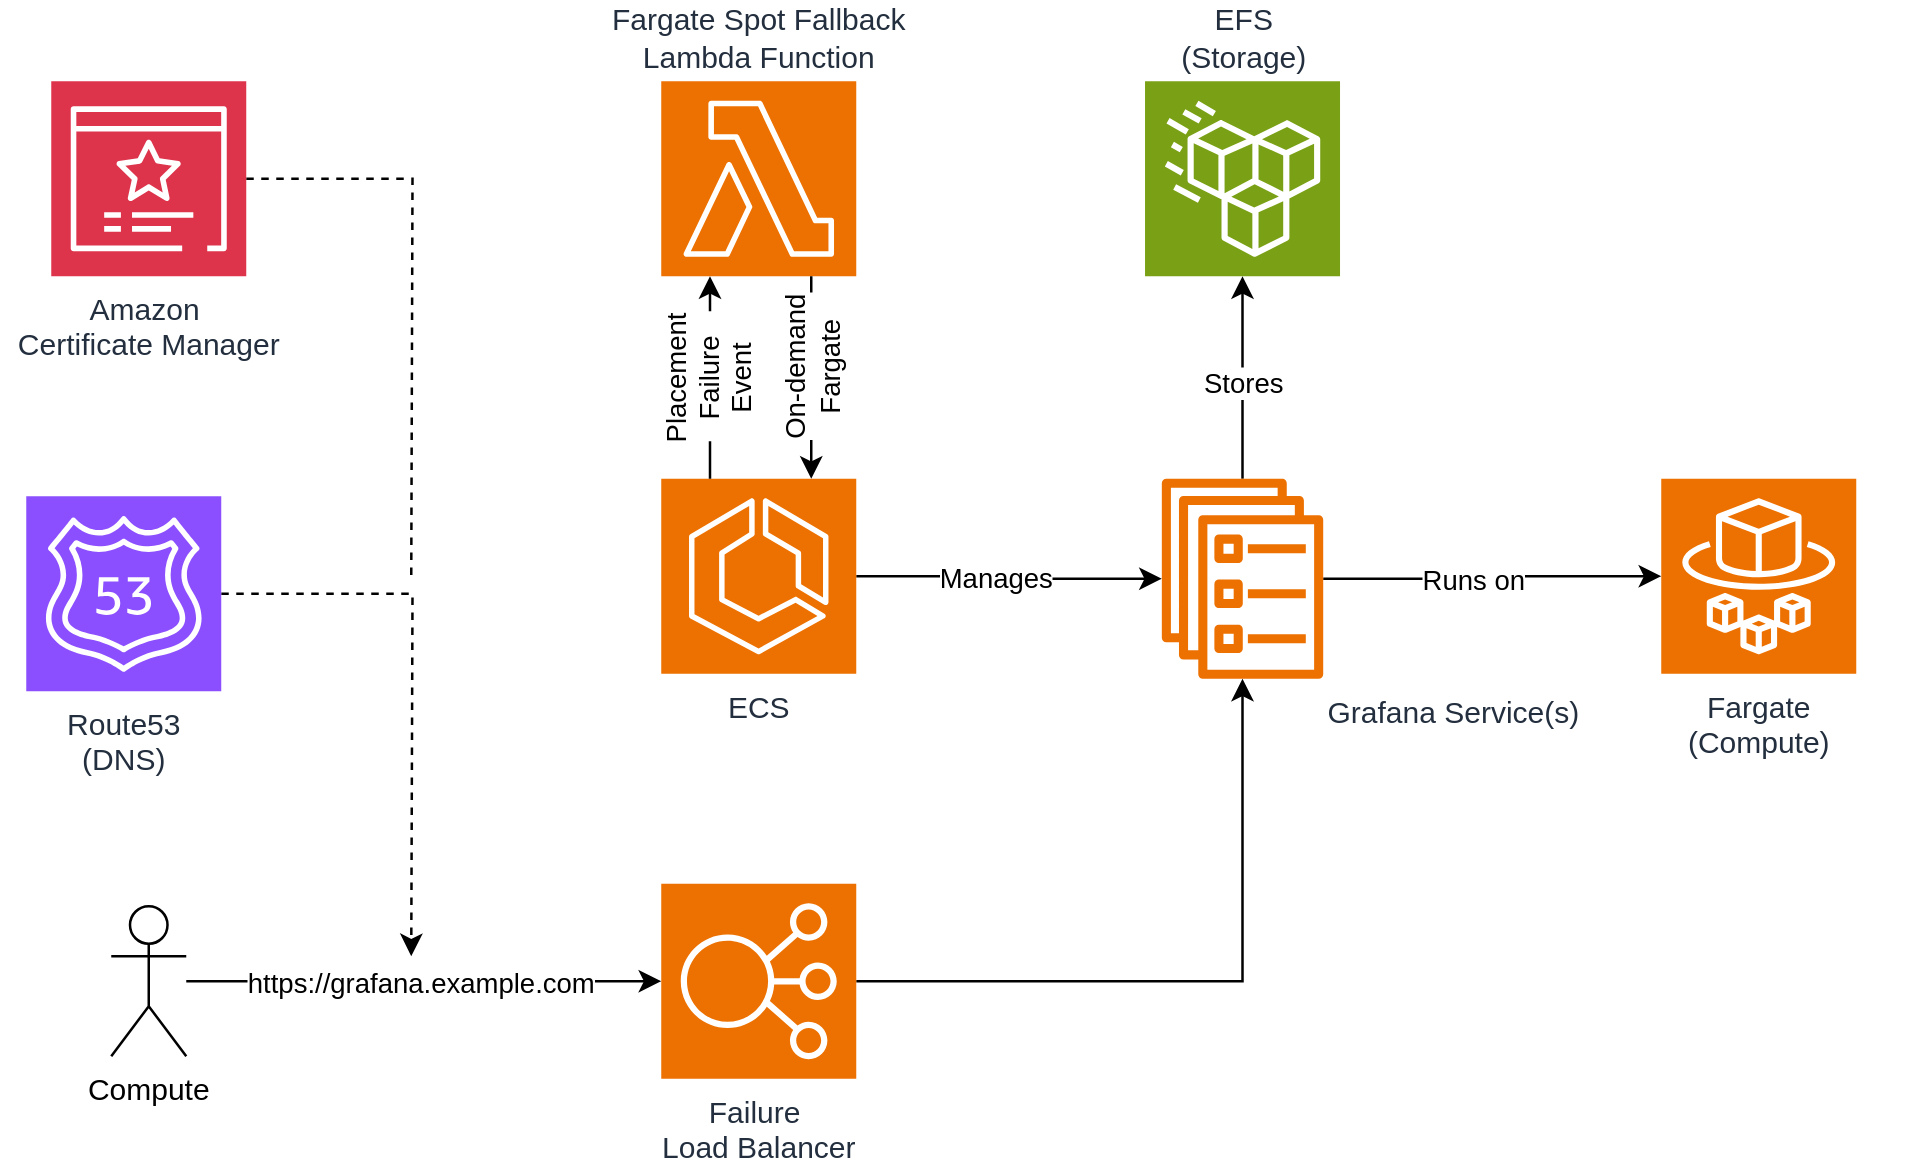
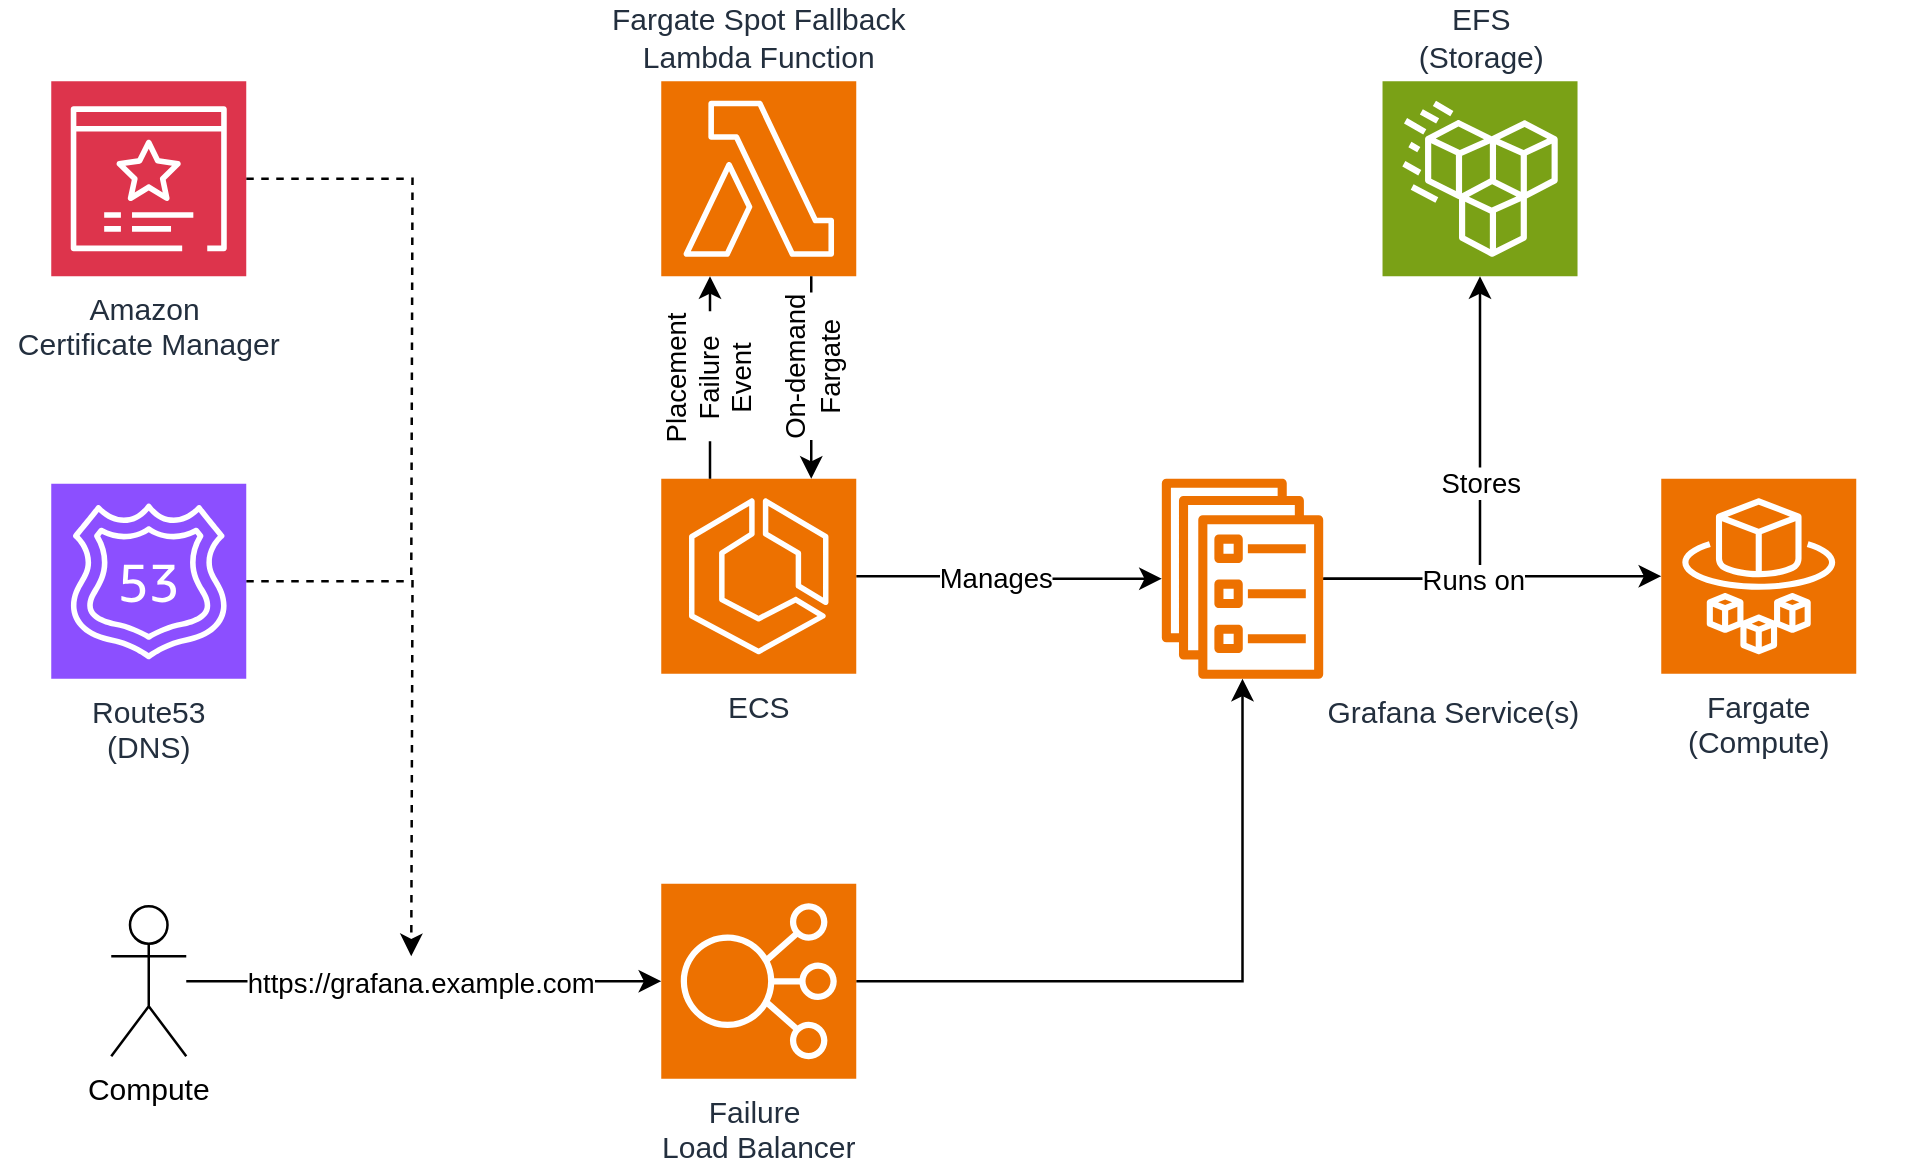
  <mxCell id="0" />
  <mxCell id="1" parent="0" />
- <mxCell id="2" value="EFS&lt;div&gt;(Storage)&lt;/div&gt;" style="sketch=0;points=[[0,0,0],[0.25,0,0],[0.5,0,0],[0.75,0,0],[1,0,0],[0,1,0],[0.25,1,0],[0.5,1,0],[0.75,1,0],[1,1,0],[0,0.25,0],[0,0.5,0],[0,0.75,0],[1,0.25,0],[1,0.5,0],[1,0.75,0]];outlineConnect=0;fontColor=#232F3E;fillColor=#7AA116;strokeColor=#ffffff;dashed=0;verticalLabelPosition=top;verticalAlign=bottom;align=center;html=1;fontSize=12;fontStyle=0;aspect=fixed;shape=mxgraph.aws4.resourceIcon;resIcon=mxgraph.aws4.efs_standard;labelPosition=center;" vertex="1" parent="1"><mxGeometry x="457.51" y="20" width="78" height="78" as="geometry" /></mxCell>
+ <mxCell id="2" value="EFS&lt;div&gt;(Storage)&lt;/div&gt;" style="sketch=0;points=[[0,0,0],[0.25,0,0],[0.5,0,0],[0.75,0,0],[1,0,0],[0,1,0],[0.25,1,0],[0.5,1,0],[0.75,1,0],[1,1,0],[0,0.25,0],[0,0.5,0],[0,0.75,0],[1,0.25,0],[1,0.5,0],[1,0.75,0]];outlineConnect=0;fontColor=#232F3E;fillColor=#7AA116;strokeColor=#ffffff;dashed=0;verticalLabelPosition=top;verticalAlign=bottom;align=center;html=1;fontSize=12;fontStyle=0;aspect=fixed;shape=mxgraph.aws4.resourceIcon;resIcon=mxgraph.aws4.efs_standard;labelPosition=center;" vertex="1" parent="1"><mxGeometry x="552.51" y="20" width="78" height="78" as="geometry" /></mxCell>
  <mxCell id="3" value="Fargate&lt;div&gt;(Compute)&lt;/div&gt;" style="sketch=0;points=[[0,0,0],[0.25,0,0],[0.5,0,0],[0.75,0,0],[1,0,0],[0,1,0],[0.25,1,0],[0.5,1,0],[0.75,1,0],[1,1,0],[0,0.25,0],[0,0.5,0],[0,0.75,0],[1,0.25,0],[1,0.5,0],[1,0.75,0]];outlineConnect=0;fontColor=#232F3E;fillColor=#ED7100;strokeColor=#ffffff;dashed=0;verticalLabelPosition=bottom;verticalAlign=top;align=center;html=1;fontSize=12;fontStyle=0;aspect=fixed;shape=mxgraph.aws4.resourceIcon;resIcon=mxgraph.aws4.fargate;" vertex="1" parent="1"><mxGeometry x="664" y="179" width="78" height="78" as="geometry" /></mxCell>
  <mxCell id="4" value="" style="edgeStyle=orthogonalEdgeStyle;rounded=0;orthogonalLoop=1;jettySize=auto;html=1;" edge="1" parent="1" source="6" target="11"><mxGeometry relative="1" as="geometry" /></mxCell>
  <mxCell id="5" value="Manages" style="edgeLabel;html=1;align=center;verticalAlign=middle;resizable=0;points=[];" vertex="1" connectable="0" parent="4"><mxGeometry x="-0.173" y="3" relative="1" as="geometry"><mxPoint x="4" y="3" as="offset" /></mxGeometry></mxCell>
  <mxCell id="6" value="ECS" style="sketch=0;points=[[0,0,0],[0.25,0,0],[0.5,0,0],[0.75,0,0],[1,0,0],[0,1,0],[0.25,1,0],[0.5,1,0],[0.75,1,0],[1,1,0],[0,0.25,0],[0,0.5,0],[0,0.75,0],[1,0.25,0],[1,0.5,0],[1,0.75,0]];outlineConnect=0;fontColor=#232F3E;fillColor=#ED7100;strokeColor=#ffffff;dashed=0;verticalLabelPosition=bottom;verticalAlign=top;align=center;html=1;fontSize=12;fontStyle=0;aspect=fixed;shape=mxgraph.aws4.resourceIcon;resIcon=mxgraph.aws4.ecs;" vertex="1" parent="1"><mxGeometry x="264" y="179" width="78" height="78" as="geometry" /></mxCell>
  <mxCell id="7" value="" style="edgeStyle=orthogonalEdgeStyle;rounded=0;orthogonalLoop=1;jettySize=auto;html=1;" edge="1" parent="1" source="11" target="2"><mxGeometry relative="1" as="geometry" /></mxCell>
  <mxCell id="8" value="Stores" style="edgeLabel;html=1;align=center;verticalAlign=middle;resizable=0;points=[];" vertex="1" connectable="0" parent="7"><mxGeometry x="0.21" y="1" relative="1" as="geometry"><mxPoint x="1" y="10" as="offset" /></mxGeometry></mxCell>
  <mxCell id="9" value="" style="edgeStyle=orthogonalEdgeStyle;rounded=0;orthogonalLoop=1;jettySize=auto;html=1;" edge="1" parent="1" source="11" target="3"><mxGeometry relative="1" as="geometry" /></mxCell>
  <mxCell id="10" value="Runs on" style="edgeLabel;html=1;align=center;verticalAlign=middle;resizable=0;points=[];" vertex="1" connectable="0" parent="9"><mxGeometry x="-0.15" relative="1" as="geometry"><mxPoint x="2" as="offset" /></mxGeometry></mxCell>
  <mxCell id="11" value="Grafana Service(s)" style="sketch=0;outlineConnect=0;fontColor=#232F3E;gradientColor=none;fillColor=#ED7100;strokeColor=none;dashed=0;verticalLabelPosition=bottom;verticalAlign=top;align=left;html=1;fontSize=12;fontStyle=0;aspect=fixed;pointerEvents=1;shape=mxgraph.aws4.ecs_service;labelPosition=right;" vertex="1" parent="1"><mxGeometry x="464" y="179" width="65.01" height="80" as="geometry" /></mxCell>
  <mxCell id="12" style="edgeStyle=orthogonalEdgeStyle;rounded=0;orthogonalLoop=1;jettySize=auto;html=1;exitX=1;exitY=0.5;exitDx=0;exitDy=0;exitPerimeter=0;" edge="1" parent="1" source="17" target="11"><mxGeometry relative="1" as="geometry" /></mxCell>
  <mxCell id="13" value="Compute" style="shape=umlActor;verticalLabelPosition=bottom;verticalAlign=top;html=1;outlineConnect=0;" vertex="1" parent="1"><mxGeometry x="44" y="350" width="30" height="60" as="geometry" /></mxCell>
  <mxCell id="14" style="edgeStyle=orthogonalEdgeStyle;rounded=0;orthogonalLoop=1;jettySize=auto;html=1;entryX=0;entryY=0.5;entryDx=0;entryDy=0;entryPerimeter=0;" edge="1" parent="1" source="13" target="17"><mxGeometry relative="1" as="geometry" /></mxCell>
  <mxCell id="15" value="https://grafana.example.com" style="edgeLabel;html=1;align=center;verticalAlign=middle;resizable=0;points=[];" vertex="1" connectable="0" parent="14"><mxGeometry x="0.046" y="3" relative="1" as="geometry"><mxPoint x="-6" y="3" as="offset" /></mxGeometry></mxCell>
  <mxCell id="16" value="Fargate Spot Fallback&lt;div&gt;Lambda Function&lt;/div&gt;" style="sketch=0;points=[[0,0,0],[0.25,0,0],[0.5,0,0],[0.75,0,0],[1,0,0],[0,1,0],[0.25,1,0],[0.5,1,0],[0.75,1,0],[1,1,0],[0,0.25,0],[0,0.5,0],[0,0.75,0],[1,0.25,0],[1,0.5,0],[1,0.75,0]];outlineConnect=0;fontColor=#232F3E;fillColor=#ED7100;strokeColor=#ffffff;dashed=0;verticalLabelPosition=top;verticalAlign=bottom;align=center;html=1;fontSize=12;fontStyle=0;aspect=fixed;shape=mxgraph.aws4.resourceIcon;resIcon=mxgraph.aws4.lambda;labelPosition=center;" vertex="1" parent="1"><mxGeometry x="264" y="20" width="78" height="78" as="geometry" /></mxCell>
  <mxCell id="17" value="Failure&amp;nbsp;&lt;div&gt;Load Balancer&lt;/div&gt;" style="sketch=0;points=[[0,0,0],[0.25,0,0],[0.5,0,0],[0.75,0,0],[1,0,0],[0,1,0],[0.25,1,0],[0.5,1,0],[0.75,1,0],[1,1,0],[0,0.25,0],[0,0.5,0],[0,0.75,0],[1,0.25,0],[1,0.5,0],[1,0.75,0]];outlineConnect=0;fontColor=#232F3E;fillColor=#ED7100;strokeColor=#ffffff;dashed=0;verticalLabelPosition=bottom;verticalAlign=top;align=center;html=1;fontSize=12;fontStyle=0;aspect=fixed;shape=mxgraph.aws4.resourceIcon;resIcon=mxgraph.aws4.elastic_load_balancing;" vertex="1" parent="1"><mxGeometry x="264" y="341" width="78" height="78" as="geometry" /></mxCell>
  <mxCell id="18" style="edgeStyle=orthogonalEdgeStyle;rounded=0;orthogonalLoop=1;jettySize=auto;html=1;exitX=0.25;exitY=0;exitDx=0;exitDy=0;exitPerimeter=0;entryX=0.25;entryY=1;entryDx=0;entryDy=0;entryPerimeter=0;" edge="1" parent="1" source="6" target="16"><mxGeometry relative="1" as="geometry" /></mxCell>
  <mxCell id="19" value="&lt;div&gt;Placement&lt;/div&gt;&lt;div&gt;Failure&lt;/div&gt;Event" style="edgeLabel;html=1;align=center;verticalAlign=middle;resizable=0;points=[];rotation=-90;" vertex="1" connectable="0" parent="18"><mxGeometry x="0.259" relative="1" as="geometry"><mxPoint x="-1" y="12" as="offset" /></mxGeometry></mxCell>
  <mxCell id="20" style="edgeStyle=orthogonalEdgeStyle;rounded=0;orthogonalLoop=1;jettySize=auto;html=1;exitX=0.25;exitY=0;exitDx=0;exitDy=0;exitPerimeter=0;entryX=0.25;entryY=1;entryDx=0;entryDy=0;entryPerimeter=0;startArrow=classic;startFill=1;endArrow=none;endFill=0;" edge="1" parent="1"><mxGeometry relative="1" as="geometry"><mxPoint x="324" y="179" as="sourcePoint" /><mxPoint x="324" y="98" as="targetPoint" /></mxGeometry></mxCell>
  <mxCell id="21" value="On-demand&lt;div&gt;Fargate&lt;/div&gt;" style="edgeLabel;html=1;align=center;verticalAlign=middle;resizable=0;points=[];rotation=-90;" vertex="1" connectable="0" parent="20"><mxGeometry x="0.259" relative="1" as="geometry"><mxPoint y="8" as="offset" /></mxGeometry></mxCell>
  <mxCell id="22" style="edgeStyle=orthogonalEdgeStyle;rounded=0;orthogonalLoop=1;jettySize=auto;html=1;dashed=1;" edge="1" parent="1" source="23"><mxGeometry relative="1" as="geometry"><mxPoint x="164" y="370" as="targetPoint" /></mxGeometry></mxCell>
- <mxCell id="23" value="Route53&lt;div&gt;(DNS)&lt;/div&gt;" style="sketch=0;points=[[0,0,0],[0.25,0,0],[0.5,0,0],[0.75,0,0],[1,0,0],[0,1,0],[0.25,1,0],[0.5,1,0],[0.75,1,0],[1,1,0],[0,0.25,0],[0,0.5,0],[0,0.75,0],[1,0.25,0],[1,0.5,0],[1,0.75,0]];outlineConnect=0;fontColor=#232F3E;fillColor=#8C4FFF;strokeColor=#ffffff;dashed=0;verticalLabelPosition=bottom;verticalAlign=top;align=center;html=1;fontSize=12;fontStyle=0;aspect=fixed;shape=mxgraph.aws4.resourceIcon;resIcon=mxgraph.aws4.route_53;" vertex="1" parent="1"><mxGeometry x="10" y="186" width="78" height="78" as="geometry" /></mxCell>
+ <mxCell id="23" value="Route53&lt;div&gt;(DNS)&lt;/div&gt;" style="sketch=0;points=[[0,0,0],[0.25,0,0],[0.5,0,0],[0.75,0,0],[1,0,0],[0,1,0],[0.25,1,0],[0.5,1,0],[0.75,1,0],[1,1,0],[0,0.25,0],[0,0.5,0],[0,0.75,0],[1,0.25,0],[1,0.5,0],[1,0.75,0]];outlineConnect=0;fontColor=#232F3E;fillColor=#8C4FFF;strokeColor=#ffffff;dashed=0;verticalLabelPosition=bottom;verticalAlign=top;align=center;html=1;fontSize=12;fontStyle=0;aspect=fixed;shape=mxgraph.aws4.resourceIcon;resIcon=mxgraph.aws4.route_53;" vertex="1" parent="1"><mxGeometry x="20" y="181" width="78" height="78" as="geometry" /></mxCell>
  <mxCell id="24" style="edgeStyle=orthogonalEdgeStyle;rounded=0;orthogonalLoop=1;jettySize=auto;html=1;dashed=1;endArrow=none;endFill=0;" edge="1" parent="1" source="25"><mxGeometry relative="1" as="geometry"><mxPoint x="164" y="220" as="targetPoint" /></mxGeometry></mxCell>
  <mxCell id="25" value="Amazon&amp;nbsp;&lt;div&gt;Certificate Manager&lt;/div&gt;" style="sketch=0;points=[[0,0,0],[0.25,0,0],[0.5,0,0],[0.75,0,0],[1,0,0],[0,1,0],[0.25,1,0],[0.5,1,0],[0.75,1,0],[1,1,0],[0,0.25,0],[0,0.5,0],[0,0.75,0],[1,0.25,0],[1,0.5,0],[1,0.75,0]];outlineConnect=0;fontColor=#232F3E;fillColor=#DD344C;strokeColor=#ffffff;dashed=0;verticalLabelPosition=bottom;verticalAlign=top;align=center;html=1;fontSize=12;fontStyle=0;aspect=fixed;shape=mxgraph.aws4.resourceIcon;resIcon=mxgraph.aws4.certificate_manager_3;" vertex="1" parent="1"><mxGeometry x="20" y="20" width="78" height="78" as="geometry" /></mxCell>
